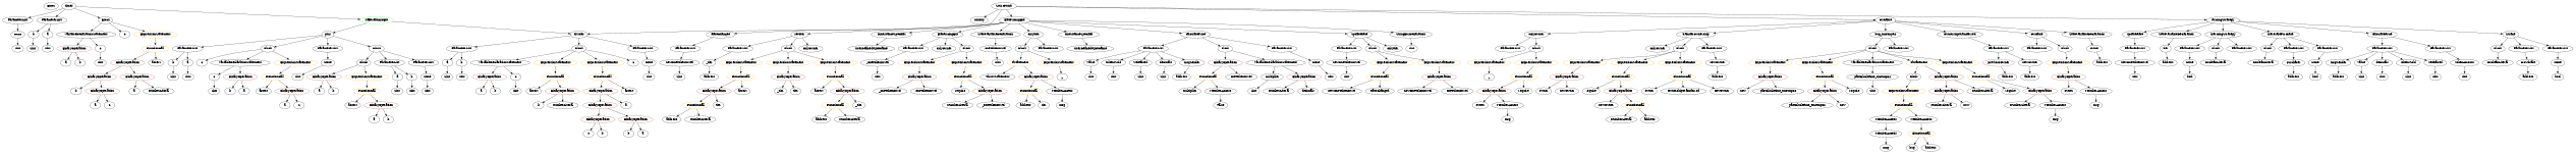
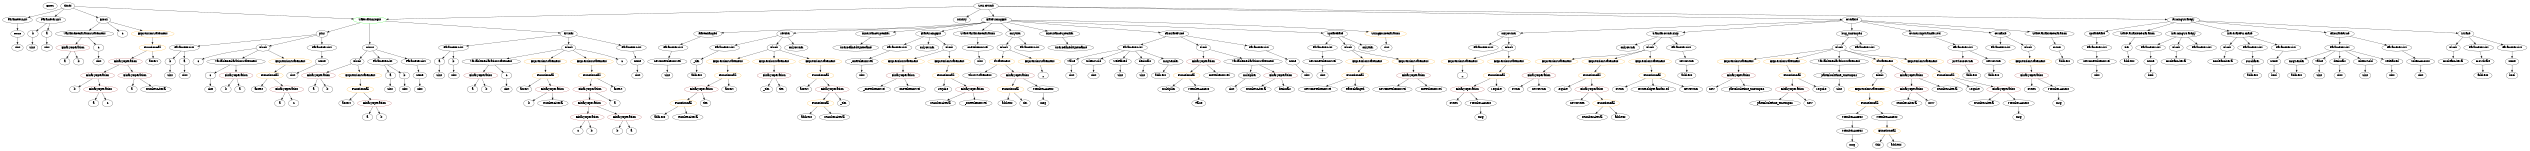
  strict digraph {
    node [color=black]
    Enter [height=0.5 width=0.83628 color=""]
-   n2 [height=0.5 label=UsingForDeclaration width=2.4303]
+   n2 [color=orange height=0.5 label=UsingForDeclaration width=2.4303]
    n3 [height=0.5 label=uint width=0.75]
    n4 [color=orange height=0.5 label=ExpressionStatement width=2.458]
    n5 [color=brown height=0.5 label=BinaryOperation width=1.9867]
    n6 [height=0.5 label=_oneTokenInWei width=2.0976]
    n7 [height=0.5 label=oneTokenInWei width=1.959]
    n8 [height=0.5 label=NumberLiteral width=1.765]
    n9 [height=0.5 label=VariableDeclarationStatement width=3.3174]
    n10 [height=0.5 label=pastBlockTime_tmstmp32 width=3.0263]
    n11 [height=0.5 label=uint width=0.75]
    n12 [height=0.5 label=newOneTokenInWei width=2.4303]
    n13 [height=0.5 label=uint width=0.75]
    n14 [height=0.5 label=uint width=0.75]
    n15 [height=0.5 label=ParameterList width=1.7095]
    n16 [color=orange height=0.5 label=FunctionCall width=1.6125]
    n17 [color=brown height=0.5 label=BinaryOperation width=1.9867]
    n18 [height=0.5 label=assert width=0.89172]
    n19 [color=orange height=0.5 label=FunctionCall width=1.6125]
    n20 [height=0.5 label=tier width=0.75]
    n21 [height=0.5 label=address width=1.0996]
    n22 [height=0.5 label=NumberLiteral width=1.765]
    n23 [height=0.5 label=ParameterList width=1.7095]
    n24 [height=0.5 label=newOwner width=1.4046]
    n25 [color=brown height=0.5 label=previousOwner width=1.8759]
    n26 [height=0.5 label=address width=1.0996]
    n27 [height=0.5 label=address width=1.0996]
    n28 [height=0.5 label=ParameterList width=1.7095]
    n29 [height=0.5 label=tokenAmount width=1.6957]
    n30 [height=0.5 label=uint width=0.75]
    n31 [height=0.5 label=isSane width=0.96103]
    n32 [height=0.5 label=ParameterList width=1.7095]
    n33 [height=0.5 label=ParameterList width=1.7095]
    n34 [height=0.5 label=Block width=0.90558]
    n35 [height=0.5 label=crowdsale width=1.3491]
    n36 [height=0.5 label=None width=0.85014]
    n37 [height=0.5 label=BooleanLiteral width=1.7788]
    n38 [height=0.5 label=address width=1.0996]
    n39 [height=0.5 label=bool width=0.76697]
    n40 [color=orange height=0.5 label=IfStatement width=1.4739]
    n41 [color=brown height=0.5 label=BinaryOperation width=1.9867]
    n42 [height=0.5 label=Block width=0.90558]
    n43 [color=brown height=0.5 label=BinaryOperation width=1.9867]
    n44 [height=0.5 label=NumberLiteral width=1.765]
    n45 [color=orange height=0.5 label=ExpressionStatement width=2.458]
    n46 [height=0.5 label=NumberLiteral width=1.765]
    n47 [height=0.5 label=now width=0.75]
    n48 [color=orange height=0.5 label=FunctionCall width=1.6125]
    n49 [height=0.5 label=newOwner width=1.4046]
    n50 [height=0.5 label=ParameterList width=1.7095]
    n51 [height=0.5 label=newOwner width=1.4046]
    n52 [height=0.5 label=address width=1.0996]
    n53 [height=0.5 label=uint width=0.75]
    n54 [color=orange height=0.5 label=ExpressionStatement width=2.458]
    n55 [color=orange height=0.5 label=FunctionCall width=1.6125]
    n56 [color=brown height=0.5 label=BinaryOperation width=1.9867]
    n57 [height=0.5 label=require width=1.0026]
    n58 [height=0.5 label=owner width=0.93331]
    n59 [height=0.5 label=MemberAccess width=1.9174]
    n60 [height=0.5 label=uint width=0.75]
    n61 [color=orange height=0.5 label=ExpressionStatement width=2.458]
    n62 [color=orange height=0.5 label=FunctionCall width=1.6125]
    n63 [color=brown height=0.5 label=BinaryOperation width=1.9867]
    n64 [height=0.5 label=assert width=0.89172]
    n65 [height=0.5 label=b width=0.75]
    n66 [height=0.5 label=NumberLiteral width=1.765]
    n67 [height=0.5 label=uint width=0.75]
    n68 [height=0.5 label=Block width=0.90558]
    n69 [color=brown height=0.5 label=BinaryOperation width=1.9867]
    n70 [color=orange height=0.5 label=ExpressionStatement width=2.458]
    n71 [height=0.5 label=a width=0.75]
    n72 [height=0.5 label=b width=0.75]
    n73 [color=orange height=0.5 label=FunctionCall width=1.6125]
    n74 [height=0.5 label=assert width=0.89172]
    n75 [color=brown height=0.5 label=BinaryOperation width=1.9867]
    n76 [color=brown height=0.5 label=BinaryOperation width=1.9867]
    n77 [height=0.5 label=newOneTokenInWei width=2.4303]
    n78 [height=0.5 label=oneTokenInWei width=1.959]
    n79 [height=0.5 label=address width=1.0996]
    n80 [height=0.5 label=uint width=0.75]
    n81 [height=0.5 label=updateRate width=1.46]
    n82 [height=0.5 label=ParameterList width=1.7095]
    n83 [height=0.5 label=uint width=0.75]
    n84 [height=0.5 label=onlyTier width=1.1551]
    n85 [height=0.5 label=times width=0.83628]
    n86 [height=0.5 label=ParameterList width=1.7095]
    n87 [height=0.5 label=ParameterList width=1.7095]
    n88 [height=0.5 label=Block width=0.90558]
    n89 [color=green height=0.5 label=SafeMathLibExt width=1.9729]
    n90 [height=0.5 label=None width=0.85014]
    n91 [height=0.5 label=b width=0.75]
    n92 [height=0.5 label=a width=0.75]
    n93 [height=0.5 label=VariableDeclarationStatement width=3.3174]
    n94 [height=0.5 label=c width=0.75]
    n95 [color=orange height=0.5 label=ExpressionStatement width=2.458]
    n96 [height=0.5 label=uint width=0.75]
    n97 [height=0.5 label=uint width=0.75]
    n98 [height=0.5 label=uint width=0.75]
    n99 [color=brown height=0.5 label=BinaryOperation width=1.9867]
    n100 [height=0.5 label=c width=0.75]
    n101 [color=orange height=0.5 label=FunctionCall width=1.6125]
    n102 [height=0.5 label=RateChanged width=1.6818]
    n103 [height=0.5 label=ParameterList width=1.7095]
    n104 [height=0.5 label=newOneTokenInWei width=2.4303]
    n105 [height=0.5 label=a width=0.75]
    n106 [height=0.5 label=StateVariableDeclaration width=2.8184]
    n107 [height=0.5 label=tier width=0.75]
    n108 [height=0.5 label=address width=1.0996]
    n109 [color=orange height=0.5 label=FunctionCall width=1.6125]
    n110 [height=0.5 label=require width=1.0026]
    n111 [color=brown height=0.5 label=BinaryOperation width=1.9867]
    n112 [height=0.5 label=NumberLiteral width=1.765]
    n113 [height=0.5 label=MemberAccess width=1.9174]
    n114 [height=0.5 label=msg width=0.75]
    n115 [height=0.5 label=uint width=0.75]
    n116 [height=0.5 label=multiplier width=1.2382]
    n117 [height=0.5 label=uint width=0.75]
    n118 [height=0.5 label=ParameterList width=1.7095]
    n119 [height=0.5 label=a width=0.75]
    n120 [height=0.5 label=b width=0.75]
    n121 [height=0.5 label=uint width=0.75]
    n122 [height=0.5 label=uint width=0.75]
    n123 [height=0.5 label=owner width=0.93331]
    n124 [color=brown height=0.5 label=BinaryOperation width=1.9867]
    n125 [height=0.5 label=NumberLiteral width=1.765]
    n126 [height=0.5 label=a width=0.75]
    n127 [height=0.5 label=weiRaised width=1.3491]
    n128 [height=0.5 label=uint width=0.75]
    n129 [height=0.5 label=a width=0.75]
    n130 [height=0.5 label=b width=0.75]
    n131 [height=0.5 label=StateVariableDeclaration width=2.8184]
    n132 [color=brown height=0.5 label=BinaryOperation width=1.9867]
    n133 [height=0.5 label=now width=0.75]
    n134 [height=0.5 label=pastBlockTime_tmstmp32 width=3.0263]
    n135 [color=orange height=0.5 label=ExpressionStatement width=2.458]
    n136 [color=orange height=0.5 label=FunctionCall width=1.6125]
    n137 [height=0.5 label=assert width=0.89172]
    n138 [color=brown height=0.5 label=BinaryOperation width=1.9867]
    n139 [color=brown height=0.5 label=BinaryOperation width=1.9867]
    n140 [height=0.5 label=a width=0.75]
    n141 [height=0.5 label=uint width=0.75]
    n142 [color=orange height=0.5 label=FunctionCall width=1.6125]
    n143 [height=0.5 label=require width=1.0026]
    n144 [color=brown height=0.5 label=BinaryOperation width=1.9867]
    n145 [color=orange height=0.5 label=FunctionCall width=1.6125]
    n146 [height=0.5 label=address width=1.0996]
    n147 [height=0.5 label=c width=0.75]
    n148 [height=0.5 label=newOwner width=1.4046]
    n149 [height=0.5 label=b width=0.75]
    n150 [height=0.5 label=address width=1.0996]
    n151 [height=0.5 label=setTier width=1.0026]
    n152 [height=0.5 label=onlyOwner width=1.4323]
    n153 [height=0.5 label=ParameterList width=1.7095]
    n154 [height=0.5 label=Block width=0.90558]
    n155 [height=0.5 label=_tier width=0.75311]
    n156 [color=orange height=0.5 label=ExpressionStatement width=2.458]
    n157 [color=orange height=0.5 label=ExpressionStatement width=2.458]
    n158 [color=orange height=0.5 label=ExpressionStatement width=2.458]
    n159 [height=0.5 label=address width=1.0996]
    n160 [color=brown height=0.5 label=BinaryOperation width=1.9867]
    n161 [color=orange height=0.5 label=FunctionCall width=1.6125]
    n162 [height=0.5 label=now width=0.75]
    n163 [height=0.5 label=uint width=0.75]
    n164 [height=0.5 label=InheritanceSpecifier width=2.3333]
    n165 [height=0.5 label=UserDefinedTypeName width=2.7214]
    n166 [height=0.5 label=VariableDeclarationStatement width=3.3174]
    n167 [color=brown height=0.5 label=BinaryOperation width=1.9867]
    n168 [height=0.5 label=c width=0.75]
    n169 [height=0.5 label=b width=0.75]
    n170 [height=0.5 label=a width=0.75]
    n171 [height=0.5 label=uint width=0.75]
    n172 [height=0.5 label=ParameterList width=1.7095]
    n173 [height=0.5 label=None width=0.85014]
    n174 [height=0.5 label=uint width=0.75]
    n175 [color=brown height=0.5 label=BinaryOperation width=1.9867]
    n176 [color=brown height=0.5 label=BinaryOperation width=1.9867]
    n177 [color=brown height=0.5 label=BinaryOperation width=1.9867]
    n178 [height=0.5 label=b width=0.75]
    n179 [height=0.5 label=a width=0.75]
    n180 [height=0.5 label=c width=0.75]
    n181 [height=0.5 label=onlyOwner width=1.4323]
    n182 [height=0.5 label=Block width=0.90558]
    n183 [height=0.5 label=ParameterList width=1.7095]
    n184 [color=orange height=0.5 label=ExpressionStatement width=2.458]
    n185 [height=0.5 label=_ width=0.75]
    n186 [color=brown height=0.5 label=BinaryOperation width=1.9867]
    n187 [height=0.5 label=owner width=0.93331]
    n188 [height=0.5 label=MemberAccess width=1.9174]
    n189 [height=0.5 label=msg width=0.75]
    n190 [color=orange height=0.5 label=FunctionCall width=1.6125]
    n191 [color=brown height=0.5 label=BinaryOperation width=1.9867]
    n192 [height=0.5 label=require width=1.0026]
    n193 [height=0.5 label=pastBlockTime_tmstmp32 width=3.0263]
    n194 [color=orange height=0.5 label=FunctionCall width=1.6125]
    n195 [height=0.5 label=MemberAccess width=1.9174]
    n196 [height=0.5 label=multiplier width=1.2382]
    n197 [height=0.5 label=value width=0.82242]
    n198 [height=0.5 label=isPricingStrategy width=2.0283]
    n199 [height=0.5 label=Block width=0.90558]
    n200 [height=0.5 label=ParameterList width=1.7095]
    n201 [height=0.5 label=ParameterList width=1.7095]
    n202 [height=0.5 label=BooleanLiteral width=1.7788]
    n203 [height=0.5 label=None width=0.85014]
    n204 [height=0.5 label=bool width=0.76697]
    n205 [color=brown height=0.5 label=BinaryOperation width=1.9867]
    n206 [height=0.5 label=NumberLiteral width=1.765]
    n207 [height=0.5 label=decimals width=1.1967]
    n208 [height=0.5 label=msg width=0.75]
    n209 [height=0.5 label=FlatPricingExt width=1.7511]
    n210 [height=0.5 label=Block width=0.90558]
    n211 [height=0.5 label=ParameterList width=1.7095]
    n212 [height=0.5 label=onlyOwner width=1.4323]
    n213 [color=orange height=0.5 label=ExpressionStatement width=2.458]
    n214 [height=0.5 label=_oneTokenInWei width=2.0976]
    n215 [color=orange height=0.5 label=FunctionCall width=1.6125]
    n216 [height=0.5 label=uint width=0.75]
    n217 [height=0.5 label=StateVariableDeclaration width=2.8184]
    n218 [height=0.5 label=oneTokenInWei width=1.959]
    n219 [height=0.5 label=uint width=0.75]
    n220 [height=0.5 label=msgSender width=1.4462]
    n221 [height=0.5 label=address width=1.0996]
    n222 [height=0.5 label=VariableDeclarationStatement width=3.3174]
    n223 [height=0.5 label=require width=1.0026]
    n224 [color=brown height=0.5 label=BinaryOperation width=1.9867]
    n225 [height=0.5 label=MemberAccess width=1.9174]
    n226 [height=0.5 label=MemberAccess width=1.9174]
    n227 [height=0.5 label=MemberAccess width=1.9174]
    n228 [color=orange height=0.5 label=FunctionCall width=1.6125]
    n229 [height=0.5 label=msg width=0.75]
    n230 [height=0.5 label=address width=1.0996]
-   n231 [height=0.5 label=bug width=0.75]
+   n231 [height=0.5 label=this width=0.75]
    n232 [height=0.5 label=ParameterList width=1.7095]
    n233 [height=0.5 label=ParameterList width=1.7095]
    n234 [height=0.5 label=None width=0.85014]
    n235 [height=0.5 label=Ownable width=1.2105]
    n236 [height=0.5 label=transferOwnership width=2.1947]
    n237 [height=0.5 label=bug_tmstmp92 width=1.8481]
    n238 [height=0.5 label=OwnershipTransferred width=2.6243]
    n239 [height=0.5 label=Ownable width=1.2105]
    n240 [height=0.5 label=onlyOwner width=1.4323]
    n241 [height=0.5 label=Block width=0.90558]
    n242 [height=0.5 label=Block width=0.90558]
    n243 [height=0.5 label=Block width=0.90558]
    n244 [height=0.5 label=ParameterList width=1.7095]
    n245 [color=orange height=0.5 label=ExpressionStatement width=2.458]
    n246 [color=orange height=0.5 label=ExpressionStatement width=2.458]
    n247 [color=orange height=0.5 label=ExpressionStatement width=2.458]
    n248 [color=orange height=0.5 label=ExpressionStatement width=2.458]
    n249 [color=orange height=0.5 label=ExpressionStatement width=2.458]
    n250 [color=orange height=0.5 label=ExpressionStatement width=2.458]
    n251 [color=orange height=0.5 label=ExpressionStatement width=2.458]
    n252 [height=0.5 label=NumberLiteral width=1.765]
    n253 [height=0.5 label=a width=0.75]
    n254 [height=0.5 label=value width=0.82242]
    n255 [height=0.5 label=uint width=0.75]
    n256 [color=brown height=0.5 label=BinaryOperation width=1.9867]
    n257 [height=0.5 label=owner width=0.93331]
    n258 [height=0.5 label=newOwner width=1.4046]
    n259 [height=0.5 label=onlyTier width=1.1551]
    n260 [height=0.5 label=Block width=0.90558]
    n261 [color=orange height=0.5 label=IfStatement width=1.4739]
    n262 [color=orange height=0.5 label=ExpressionStatement width=2.458]
    n263 [color=brown height=0.5 label=BinaryOperation width=1.9867]
    n264 [height=0.5 label=ThrowStatement width=2.0006]
    n265 [height=0.5 label=_ width=0.75]
    n266 [color=orange height=0.5 label=FunctionCall width=1.6125]
    n267 [height=0.5 label=MemberAccess width=1.9174]
    n268 [height=0.5 label=address width=1.0996]
    n269 [height=0.5 label=tier width=0.75]
    n270 [height=0.5 label=msg width=0.75]
    n271 [height=0.5 label=newOneTokenInWei width=2.4303]
    n272 [height=0.5 label=address width=1.0996]
    n273 [height=0.5 label=purchaser width=1.3076]
    n274 [height=0.5 label=oneTokenInWei width=1.959]
    n275 [height=0.5 label=b width=0.75]
    n276 [height=0.5 label=ParameterList width=1.7095]
    n277 [color=brown height=0.5 label=BinaryOperation width=1.9867]
    n278 [height=0.5 label=b width=0.75]
    n279 [height=0.5 label=b width=0.75]
    n280 [height=0.5 label=uint width=0.75]
    n281 [color=orange height=0.5 label=ExpressionStatement width=2.458]
    n282 [color=orange height=0.5 label=FunctionCall width=1.6125]
    n283 [height=0.5 label=newOneTokenInWei width=2.4303]
    n284 [height=0.5 label=RateChanged width=1.6818]
    n285 [height=0.5 label=ParameterList width=1.7095]
    n286 [height=0.5 label=ParameterList width=1.7095]
    n287 [height=0.5 label=None width=0.85014]
    n288 [height=0.5 label=bool width=0.76697]
    n289 [height=0.5 label=assert width=0.89172]
    n290 [height=0.5 label=a width=0.75]
    n291 [height=0.5 label=uint width=0.75]
    n292 [color=brown height=0.5 label=BinaryOperation width=1.9867]
    n293 [height=0.5 label=b width=0.75]
    n294 [height=0.5 label=a width=0.75]
    n295 [height=0.5 label=ParameterList width=1.7095]
    n296 [height=0.5 label=None width=0.85014]
    n297 [color=brown height=0.5 label=BinaryOperation width=1.9867]
    n298 [height=0.5 label=a width=0.75]
    n299 [height=0.5 label=c width=0.75]
    n300 [color=orange height=0.5 label=FunctionCall width=1.6125]
    n301 [height=0.5 label=assert width=0.89172]
    n302 [height=0.5 label=c width=0.75]
    n303 [height=0.5 label=PricingStrategy width=1.862]
    n304 [height=0.5 label=isPresalePurchase width=2.1392]
    n305 [height=0.5 label=calculatePrice width=1.7095]
    n306 [height=0.5 label=Block width=0.90558]
    n307 [height=0.5 label=ParameterList width=1.7095]
    n308 [height=0.5 label=BooleanLiteral width=1.7788]
    n309 [height=0.5 label=decimals width=1.1967]
    n310 [height=0.5 label=tokensSold width=1.46]
    n311 [height=0.5 label=weiRaised width=1.3491]
    n312 [color=brown height=0.5 label=BinaryOperation width=1.9867]
    n313 [height=0.5 label=owner width=0.93331]
    n314 [height=0.5 label=OwnershipTransferred width=2.6243]
    n315 [height=0.5 label=_tier width=0.75311]
    n316 [height=0.5 label=tier width=0.75]
    n317 [height=0.5 label=uint width=0.75]
    n318 [height=0.5 label=decimals width=1.1967]
    n319 [height=0.5 label=uint width=0.75]
    n320 [color=brown height=0.5 label=BinaryOperation width=1.9867]
    n321 [color=orange height=0.5 label=FunctionCall width=1.6125]
    n322 [height=0.5 label=_tier width=0.75311]
    n323 [height=0.5 label=InheritanceSpecifier width=2.3333]
    n324 [height=0.5 label=UserDefinedTypeName width=2.7214]
    n325 [height=0.5 label=NumberLiteral width=1.765]
    n326 [height=0.5 label=assert width=0.89172]
    n327 [height=0.5 label=ParameterList width=1.7095]
    n328 [height=0.5 label=_oneTokenInWei width=2.0976]
    n329 [height=0.5 label=Block width=0.90558]
    n330 [color=orange height=0.5 label=ExpressionStatement width=2.458]
    n331 [height=0.5 label=c width=0.75]
    n332 [color=orange height=0.5 label=FunctionCall width=1.6125]
    n333 [height=0.5 label=divides width=1.0303]
    n334 [height=0.5 label=ParameterList width=1.7095]
    n335 [height=0.5 label=Block width=0.90558]
    n336 [height=0.5 label=b width=0.75]
    n337 [height=0.5 label=a width=0.75]
    n338 [height=0.5 label=VariableDeclarationStatement width=3.3174]
    n339 [height=0.5 label=uint width=0.75]
    n340 [height=0.5 label=uint width=0.75]
    n341 [height=0.5 label=c width=0.75]
    n342 [color=brown height=0.5 label=BinaryOperation width=1.9867]
    n343 [height=0.5 label=FlatPricingExt width=1.7511]
    n344 [height=0.5 label=calculatePrice width=1.7095]
    n345 [height=0.5 label=updateRate width=1.46]
    n346 [height=0.5 label=ParameterList width=1.7095]
    n347 [height=0.5 label=ParameterList width=1.7095]
    n348 [height=0.5 label=Block width=0.90558]
    n349 [height=0.5 label=Block width=0.90558]
    n350 [height=0.5 label=None width=0.85014]
    n351 [height=0.5 label=msgSender width=1.4462]
    n352 [height=0.5 label=value width=0.82242]
    n353 [height=0.5 label=tokensSold width=1.46]
    n354 [color=orange height=0.5 label=ExpressionStatement width=2.458]
    n355 [height=0.5 label=uint width=0.75]
    n356 [height=0.5 label=uint width=0.75]
    n357 [height=0.5 label=address width=1.0996]
    n358 [height=0.5 label=SourceUnit width=1.46]
    n359 [height=0.5 label=solidity width=1.0442]
    n360 [height=0.5 label=plus width=0.75]
    n361 [height=0.5 label=minus width=0.90558]
    n2 -> n3
    n4 -> n5
    n5 -> n6
    n5 -> n7
    n9 -> n10
    n10 -> n11
    n12 -> n13
    n15 -> n12
    n16 -> n17
    n16 -> n18
    n17 -> n19
    n17 -> n20
    n19 -> n21
    n19 -> n22
    n23 -> n24
    n23 -> n25
    n24 -> n26
    n25 -> n27
    n28 -> n29
    n29 -> n30
    n31 -> n32
    n31 -> n33
    n31 -> n34
    n32 -> n35
    n33 -> n36
    n34 -> n37
    n35 -> n38
    n36 -> n39
    n40 -> n41
    n40 -> n42
    n41 -> n43
    n41 -> n44
    n42 -> n45
    n43 -> n46
    n43 -> n47
    n45 -> n48
    n48 -> n225
    n48 -> n226
    n50 -> n51
    n51 -> n52
    n54 -> n55
    n55 -> n56
    n55 -> n57
    n56 -> n58
    n56 -> n59
    n59 -> n208
    n61 -> n62
    n62 -> n63
    n62 -> n64
    n63 -> n65
    n63 -> n66
    n68 -> n69
    n68 -> n70
    n69 -> n71
    n69 -> n72
    n70 -> n73
    n73 -> n74
    n73 -> n75
    n75 -> n105
    n75 -> n275
    n76 -> n77
    n76 -> n78
    n81 -> n15
    n85 -> n86
    n85 -> n87
    n85 -> n88
    n85 -> n89
    n86 -> n90
    n87 -> n91
    n87 -> n92
    n88 -> n93
    n88 -> n94
    n88 -> n95
    n89 -> n333
    n89 -> n360
-   n360 -> n361
+   n89 -> n361
    n90 -> n96
    n91 -> n97
    n92 -> n98
    n93 -> n99
    n93 -> n100
    n95 -> n101
    n99 -> n129
    n99 -> n130
    n100 -> n163
    n101 -> n175
    n101 -> n326
    n102 -> n103
    n103 -> n104
    n104 -> n60
    n106 -> n107
    n107 -> n108
    n109 -> n110
    n109 -> n111
    n111 -> n112
    n111 -> n113
    n113 -> n114
    n116 -> n117
    n118 -> n119
    n118 -> n120
    n119 -> n121
    n120 -> n122
    n123 -> n79
    n124 -> n125
    n124 -> n126
    n127 -> n128
    n131 -> n123
    n132 -> n133
    n132 -> n134
    n135 -> n136
    n136 -> n137
    n136 -> n138
    n138 -> n139
    n138 -> n140
    n139 -> n277
    n139 -> n292
    n142 -> n143
    n142 -> n144
    n144 -> n49
    n144 -> n145
    n145 -> n8
    n145 -> n146
    n151 -> n152
    n151 -> n153
    n151 -> n154
    n153 -> n155
    n154 -> n156
    n154 -> n157
    n154 -> n158
    n155 -> n159
    n156 -> n160
    n157 -> n161
    n158 -> n16
    n160 -> n315
    n160 -> n316
    n161 -> n301
    n161 -> n320
    n164 -> n165
    n166 -> n167
    n166 -> n168
    n167 -> n169
    n167 -> n170
    n168 -> n171
    n172 -> n173
    n173 -> n174
    n175 -> n124
    n175 -> n176
    n176 -> n177
    n176 -> n178
    n177 -> n179
    n177 -> n180
    n181 -> n182
    n181 -> n183
    n182 -> n54
    n182 -> n184
    n184 -> n185
    n186 -> n187
    n186 -> n188
    n188 -> n189
    n190 -> n191
    n190 -> n192
    n191 -> n162
    n191 -> n193
    n194 -> n195
    n194 -> n196
    n195 -> n197
    n198 -> n199
    n198 -> n200
    n198 -> n201
    n199 -> n202
    n201 -> n203
    n203 -> n204
    n205 -> n206
    n205 -> n207
    n209 -> n210
    n209 -> n211
    n209 -> n212
    n210 -> n4
    n210 -> n213
    n211 -> n214
    n213 -> n215
    n214 -> n216
    n215 -> n223
    n215 -> n224
    n217 -> n218
    n218 -> n219
    n220 -> n221
    n222 -> n116
    n222 -> n205
    n224 -> n325
    n224 -> n328
    n225 -> n227
    n226 -> n228
    n227 -> n229
    n228 -> n230
    n228 -> n231
    n233 -> n234
    n234 -> n80
    n235 -> n131
    n235 -> n181
    n235 -> n236
    n235 -> n237
    n235 -> n238
    n235 -> n239
    n236 -> n50
    n236 -> n240
    n236 -> n241
    n237 -> n82
    n237 -> n242
    n238 -> n23
    n239 -> n243
    n239 -> n244
    n241 -> n245
    n241 -> n246
    n241 -> n247
    n242 -> n9
    n242 -> n40
    n242 -> n248
    n242 -> n249
    n242 -> n250
    n243 -> n251
    n245 -> n256
    n246 -> n142
    n247 -> n300
    n248 -> n109
    n249 -> n132
    n250 -> n190
    n251 -> n186
    n254 -> n255
    n256 -> n257
    n256 -> n258
    n259 -> n232
    n259 -> n260
    n260 -> n261
    n260 -> n262
    n261 -> n263
    n261 -> n264
    n262 -> n265
    n263 -> n266
    n263 -> n267
    n266 -> n268
    n266 -> n269
    n267 -> n270
    n271 -> n83
    n273 -> n272
    n276 -> n273
    n277 -> n147
    n277 -> n278
    n279 -> n280
    n281 -> n282
    n282 -> n283
    n282 -> n284
    n285 -> n271
    n286 -> n287
    n287 -> n288
    n290 -> n291
    n292 -> n293
    n292 -> n294
    n295 -> n296
    n296 -> n14
    n297 -> n298
    n297 -> n299
    n300 -> n148
    n300 -> n313
    n300 -> n314
    n303 -> n31
    n303 -> n81
    n303 -> n106
-   n303 -> n198
    n303 -> n304
    n303 -> n305
    n304 -> n276
    n304 -> n286
    n304 -> n306
    n305 -> n28
    n305 -> n307
    n306 -> n308
    n307 -> n220
    n307 -> n254
    n307 -> n309
    n307 -> n310
    n307 -> n311
    n309 -> n355
    n310 -> n356
    n311 -> n317
    n312 -> n149
    n312 -> n253
    n318 -> n319
    n320 -> n321
    n320 -> n322
    n321 -> n150
    n321 -> n252
    n323 -> n324
    n327 -> n279
    n327 -> n290
    n329 -> n166
    n329 -> n330
    n329 -> n331
    n330 -> n332
    n332 -> n289
    n332 -> n297
    n333 -> n233
    n333 -> n334
    n333 -> n335
    n334 -> n336
    n334 -> n337
    n335 -> n61
    n335 -> n135
    n335 -> n302
    n335 -> n338
    n336 -> n339
    n337 -> n340
    n338 -> n312
    n338 -> n341
    n341 -> n53
    n342 -> n194
    n342 -> n274
    n343 -> n2
    n343 -> n102
    n343 -> n151
    n343 -> n164
    n343 -> n209
    n343 -> n217
    n343 -> n259
    n343 -> n323
    n343 -> n344
    n343 -> n345
    n344 -> n346
    n344 -> n347
    n344 -> n348
    n345 -> n84
    n345 -> n285
    n345 -> n349
    n346 -> n350
    n347 -> n127
    n347 -> n318
    n347 -> n351
    n347 -> n352
    n347 -> n353
    n348 -> n222
    n348 -> n342
    n349 -> n281
    n349 -> n354
    n350 -> n141
    n351 -> n357
    n352 -> n115
    n353 -> n67
    n354 -> n76
-   n358 -> n333
+   n358 -> n89
    n358 -> n235
    n358 -> n303
    n358 -> n343
    n358 -> n359
    n360 -> n295
    n360 -> n327
    n360 -> n329
    n361 -> n68
    n361 -> n118
    n361 -> n172
  }
